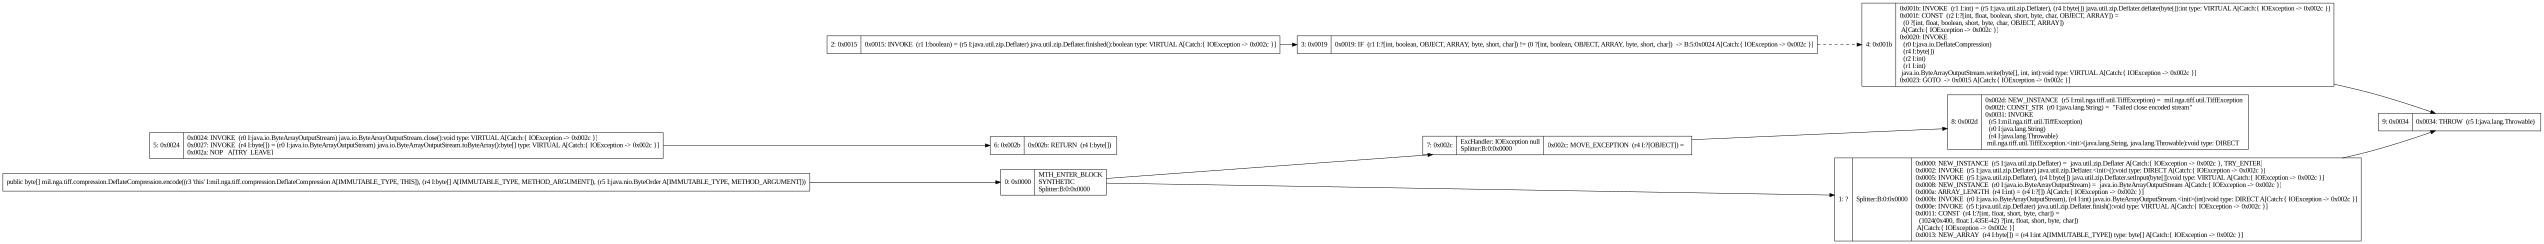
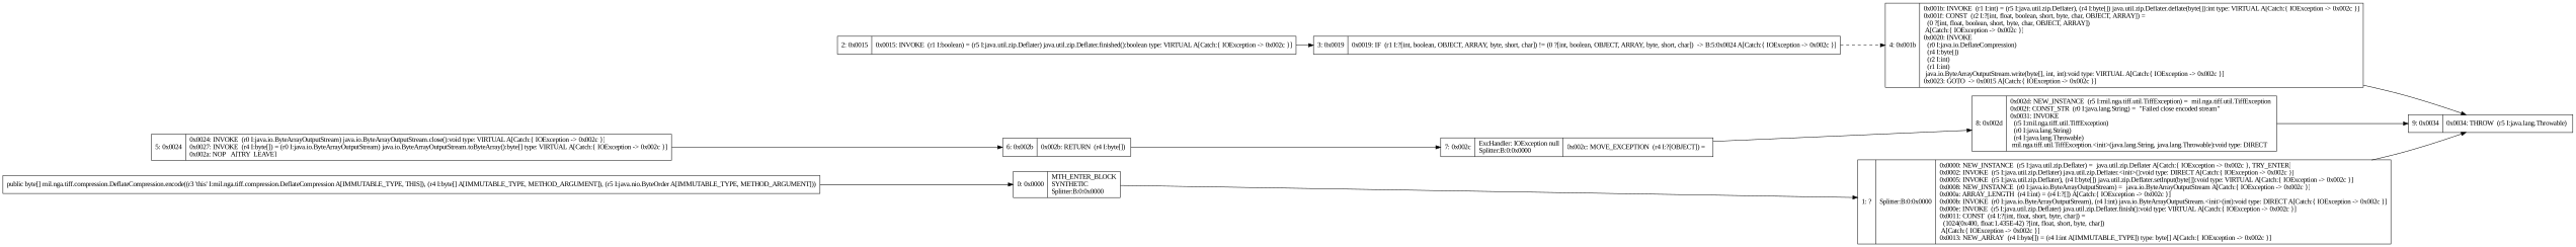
  digraph {
    fontname="Liberation Serif"
    rankdir=LR
    node [fontname="Liberation Serif" shape=record]
    edge [fontname="Liberation Serif"]
    n1 [label="{0\:\ 0x0000|MTH_ENTER_BLOCK\lSYNTHETIC\lSplitter:B:0:0x0000\l}"]
    n2 [label="{1\:\ ?|Splitter:B:0:0x0000\l|0x0000: NEW_INSTANCE  (r5 I:java.util.zip.Deflater) =  java.util.zip.Deflater A[Catch:\{ IOException \-\> 0x002c \}, TRY_ENTER]\l0x0002: INVOKE  (r5 I:java.util.zip.Deflater) java.util.zip.Deflater.\<init\>():void type: DIRECT A[Catch:\{ IOException \-\> 0x002c \}]\l0x0005: INVOKE  (r5 I:java.util.zip.Deflater), (r4 I:byte[]) java.util.zip.Deflater.setInput(byte[]):void type: VIRTUAL A[Catch:\{ IOException \-\> 0x002c \}]\l0x0008: NEW_INSTANCE  (r0 I:java.io.ByteArrayOutputStream) =  java.io.ByteArrayOutputStream A[Catch:\{ IOException \-\> 0x002c \}]\l0x000a: ARRAY_LENGTH  (r4 I:int) = (r4 I:?[]) A[Catch:\{ IOException \-\> 0x002c \}]\l0x000b: INVOKE  (r0 I:java.io.ByteArrayOutputStream), (r4 I:int) java.io.ByteArrayOutputStream.\<init\>(int):void type: DIRECT A[Catch:\{ IOException \-\> 0x002c \}]\l0x000e: INVOKE  (r5 I:java.util.zip.Deflater) java.util.zip.Deflater.finish():void type: VIRTUAL A[Catch:\{ IOException \-\> 0x002c \}]\l0x0011: CONST  (r4 I:?[int, float, short, byte, char]) = \l  (1024(0x400, float:1.435E\-42) ?[int, float, short, byte, char])\l A[Catch:\{ IOException \-\> 0x002c \}]\l0x0013: NEW_ARRAY  (r4 I:byte[]) = (r4 I:int A[IMMUTABLE_TYPE]) type: byte[] A[Catch:\{ IOException \-\> 0x002c \}]\l}"]
    n3 [label="{7\:\ 0x002c|ExcHandler: IOException null\lSplitter:B:0:0x0000\l|0x002c: MOVE_EXCEPTION  (r4 I:?[OBJECT]) =  \l}"]
    n4 [label="{9\:\ 0x0034|0x0034: THROW  (r5 I:java.lang.Throwable) \l}"]
    n5 [label="{8\:\ 0x002d|0x002d: NEW_INSTANCE  (r5 I:mil.nga.tiff.util.TiffException) =  mil.nga.tiff.util.TiffException \l0x002f: CONST_STR  (r0 I:java.lang.String) =  \"Failed close encoded stream\" \l0x0031: INVOKE  \l  (r5 I:mil.nga.tiff.util.TiffException)\l  (r0 I:java.lang.String)\l  (r4 I:java.lang.Throwable)\l mil.nga.tiff.util.TiffException.\<init\>(java.lang.String, java.lang.Throwable):void type: DIRECT \l}"]
    n6 [label="{2\:\ 0x0015|0x0015: INVOKE  (r1 I:boolean) = (r5 I:java.util.zip.Deflater) java.util.zip.Deflater.finished():boolean type: VIRTUAL A[Catch:\{ IOException \-\> 0x002c \}]\l}"]
    n7 [label="{3\:\ 0x0019|0x0019: IF  (r1 I:?[int, boolean, OBJECT, ARRAY, byte, short, char]) != (0 ?[int, boolean, OBJECT, ARRAY, byte, short, char])  \-\> B:5:0x0024 A[Catch:\{ IOException \-\> 0x002c \}]\l}"]
    n8 [label="{4\:\ 0x001b|0x001b: INVOKE  (r1 I:int) = (r5 I:java.util.zip.Deflater), (r4 I:byte[]) java.util.zip.Deflater.deflate(byte[]):int type: VIRTUAL A[Catch:\{ IOException \-\> 0x002c \}]\l0x001f: CONST  (r2 I:?[int, float, boolean, short, byte, char, OBJECT, ARRAY]) = \l  (0 ?[int, float, boolean, short, byte, char, OBJECT, ARRAY])\l A[Catch:\{ IOException \-\> 0x002c \}]\l0x0020: INVOKE  \l  (r0 I:java.io.DeflateCompression)\l  (r4 I:byte[])\l  (r2 I:int)\l  (r1 I:int)\l java.io.ByteArrayOutputStream.write(byte[], int, int):void type: VIRTUAL A[Catch:\{ IOException \-\> 0x002c \}]\l0x0023: GOTO  \-\> 0x0015 A[Catch:\{ IOException \-\> 0x002c \}]\l}"]
    n9 [label="{5\:\ 0x0024|0x0024: INVOKE  (r0 I:java.io.ByteArrayOutputStream) java.io.ByteArrayOutputStream.close():void type: VIRTUAL A[Catch:\{ IOException \-\> 0x002c \}]\l0x0027: INVOKE  (r4 I:byte[]) = (r0 I:java.io.ByteArrayOutputStream) java.io.ByteArrayOutputStream.toByteArray():byte[] type: VIRTUAL A[Catch:\{ IOException \-\> 0x002c \}]\l0x002a: NOP   A[TRY_LEAVE]\l}"]
    n10 [label="{6\:\ 0x002b|0x002b: RETURN  (r4 I:byte[]) \l}"]
    n11 [label="{public byte[] mil.nga.tiff.compression.DeflateCompression.encode((r3 'this' I:mil.nga.tiff.compression.DeflateCompression A[IMMUTABLE_TYPE, THIS]), (r4 I:byte[] A[IMMUTABLE_TYPE, METHOD_ARGUMENT]), (r5 I:java.nio.ByteOrder A[IMMUTABLE_TYPE, METHOD_ARGUMENT])) }"]
    n1 -> n2
-   n1 -> n3
+   n10 -> n3
    n2 -> n4
    n3 -> n5
+   n5 -> n4
    n6 -> n7
    n7 -> n8 [style=dashed]
    n8 -> n4
    n9 -> n10
    n11 -> n1
  }
